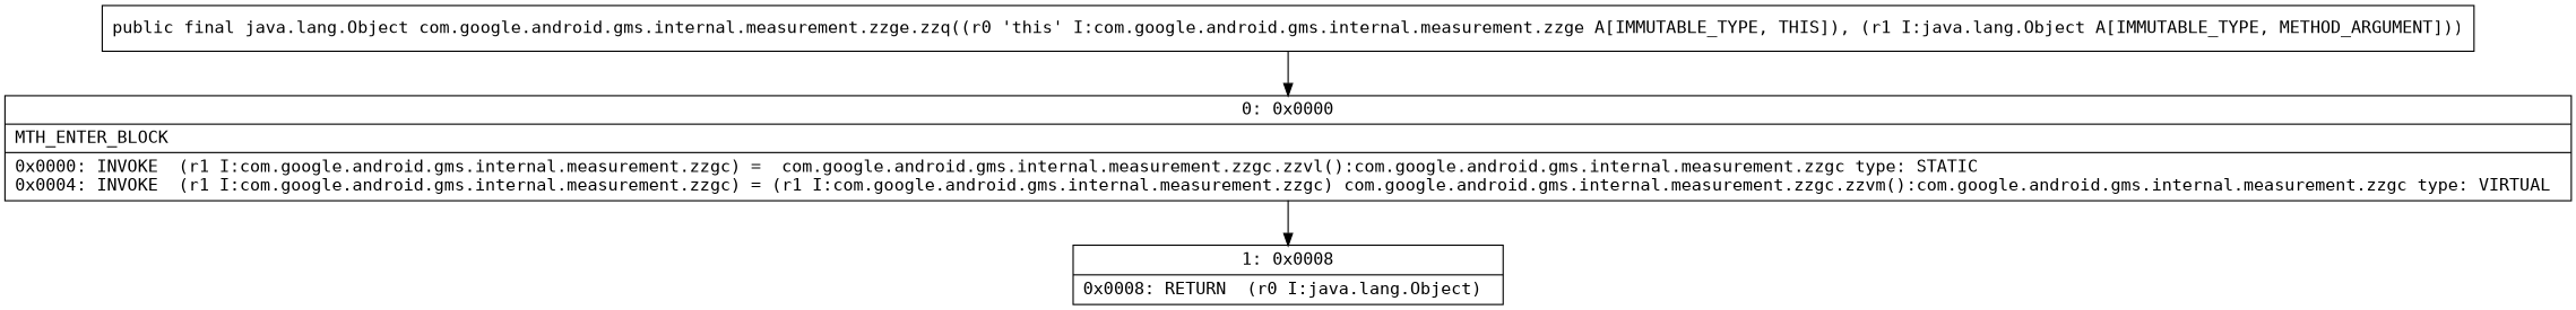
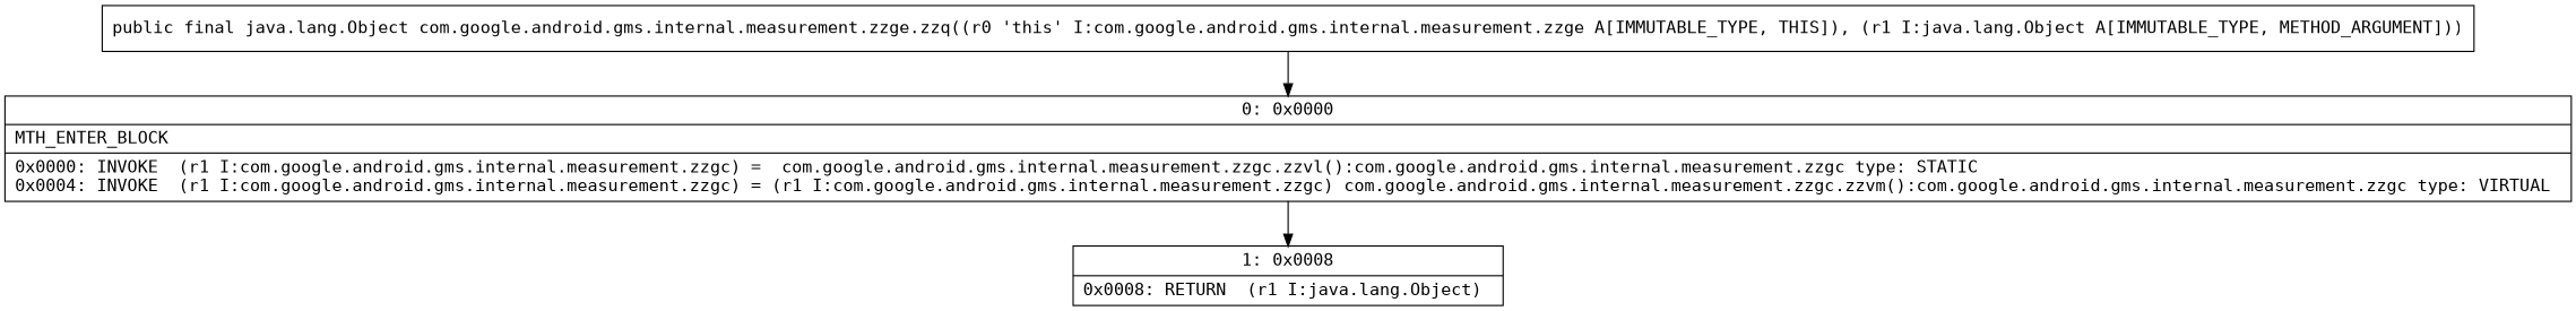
  digraph {
    fontname="DejaVu Sans Mono"
    node [shape=record fontname="DejaVu Sans Mono"]
    edge [fontname="DejaVu Sans Mono"]
    n1 [label="{0\:\ 0x0000|MTH_ENTER_BLOCK\l|0x0000: INVOKE  (r1 I:com.google.android.gms.internal.measurement.zzgc) =  com.google.android.gms.internal.measurement.zzgc.zzvl():com.google.android.gms.internal.measurement.zzgc type: STATIC \l0x0004: INVOKE  (r1 I:com.google.android.gms.internal.measurement.zzgc) = (r1 I:com.google.android.gms.internal.measurement.zzgc) com.google.android.gms.internal.measurement.zzgc.zzvm():com.google.android.gms.internal.measurement.zzgc type: VIRTUAL \l}"]
-   n2 [label="{1\:\ 0x0008|0x0008: RETURN  (r0 I:java.lang.Object) \l}"]
+   n2 [label="{1\:\ 0x0008|0x0008: RETURN  (r1 I:java.lang.Object) \l}"]
    n3 [label="{public final java.lang.Object com.google.android.gms.internal.measurement.zzge.zzq((r0 'this' I:com.google.android.gms.internal.measurement.zzge A[IMMUTABLE_TYPE, THIS]), (r1 I:java.lang.Object A[IMMUTABLE_TYPE, METHOD_ARGUMENT])) }"]
    n1 -> n2
    n3 -> n1
  }
